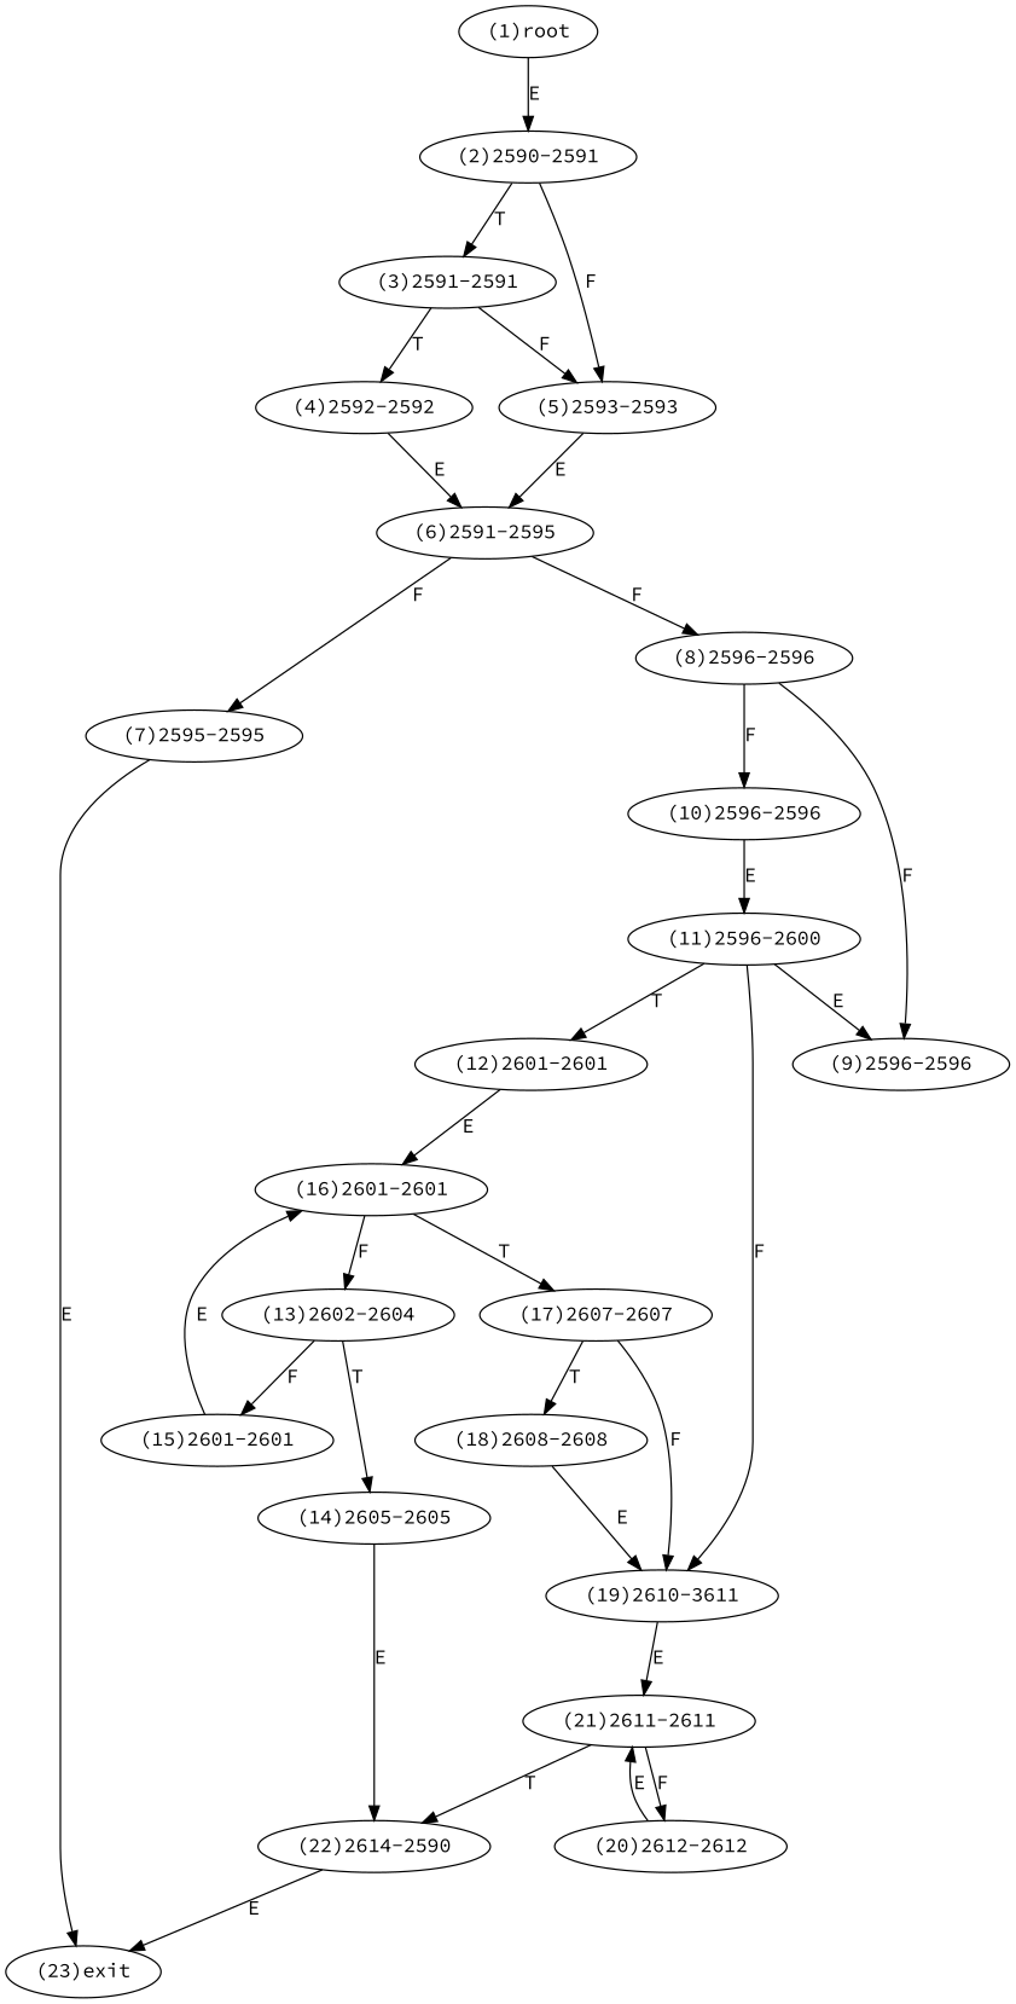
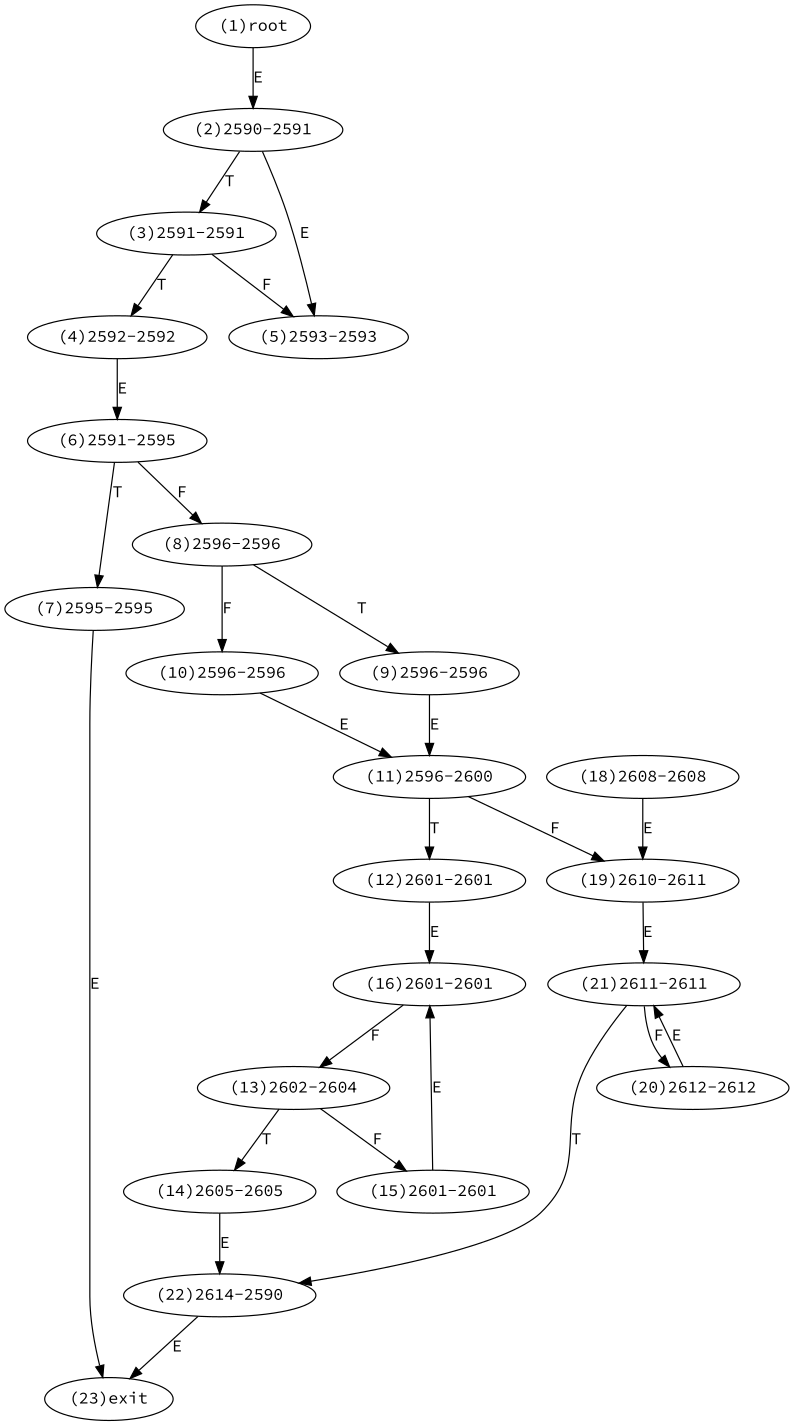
  digraph {
    fontname="Source Code Pro"
    node [fontname="Source Code Pro"]
    edge [fontname="Source Code Pro"]
    n1 [label="(1)root"]
    n2 [label="(2)2590-2591"]
    n3 [label="(3)2591-2591"]
    n4 [label="(5)2593-2593"]
    n5 [label="(4)2592-2592"]
    n6 [label="(6)2591-2595"]
    n7 [label="(7)2595-2595"]
    n8 [label="(8)2596-2596"]
    n9 [label="(23)exit"]
    n10 [label="(9)2596-2596"]
    n11 [label="(10)2596-2596"]
    n12 [label="(11)2596-2600"]
    n13 [label="(12)2601-2601"]
-   n14 [label="(19)2610-3611"]
+   n14 [label="(19)2610-2611"]
    n15 [label="(16)2601-2601"]
    n16 [label="(21)2611-2611"]
    n17 [label="(13)2602-2604"]
-   n18 [label="(17)2607-2607"]
    n19 [label="(14)2605-2605"]
    n20 [label="(15)2601-2601"]
    n21 [label="(22)2614-2590"]
    n22 [label="(18)2608-2608"]
    n23 [label="(20)2612-2612"]
    n1 -> n2 [label=E]
    n2 -> n3 [label=T]
-   n2 -> n4 [label=F]
+   n2 -> n4 [label=E]
    n3 -> n4 [label=F]
    n3 -> n5 [label=T]
-   n4 -> n6 [label=E]
    n5 -> n6 [label=E]
-   n6 -> n7 [label=F]
+   n6 -> n7 [label=T]
    n6 -> n8 [label=F]
    n7 -> n9 [label=E]
-   n8 -> n10 [label=F]
+   n8 -> n10 [label=T]
    n8 -> n11 [label=F]
-   n12 -> n10 [label=E]
+   n10 -> n12 [label=E]
    n11 -> n12 [label=E]
    n12 -> n13 [label=T]
    n12 -> n14 [label=F]
    n13 -> n15 [label=E]
    n14 -> n16 [label=E]
    n15 -> n17 [label=F]
-   n15 -> n18 [label=T]
    n16 -> n21 [label=T]
    n16 -> n23 [label=F]
    n17 -> n19 [label=T]
    n17 -> n20 [label=F]
-   n18 -> n14 [label=F]
-   n18 -> n22 [label=T]
    n19 -> n21 [label=E]
    n20 -> n15 [label=E]
    n21 -> n9 [label=E]
    n22 -> n14 [label=E]
    n23 -> n16 [label=E]
  }
